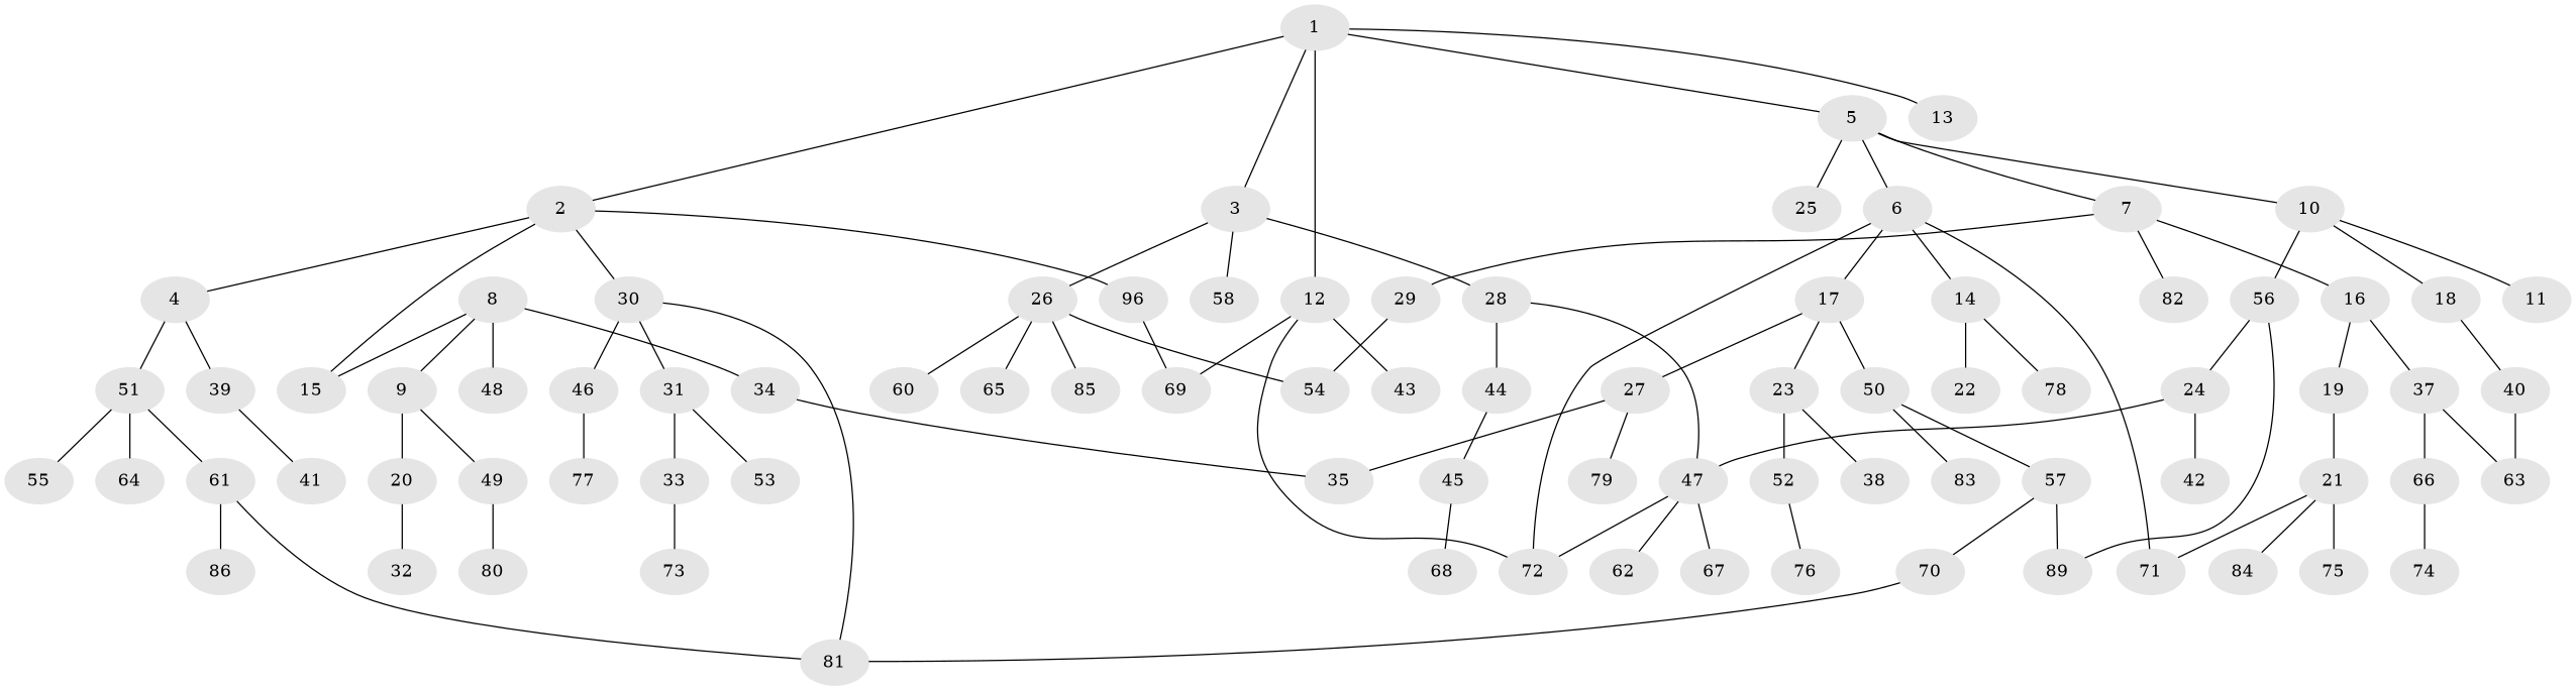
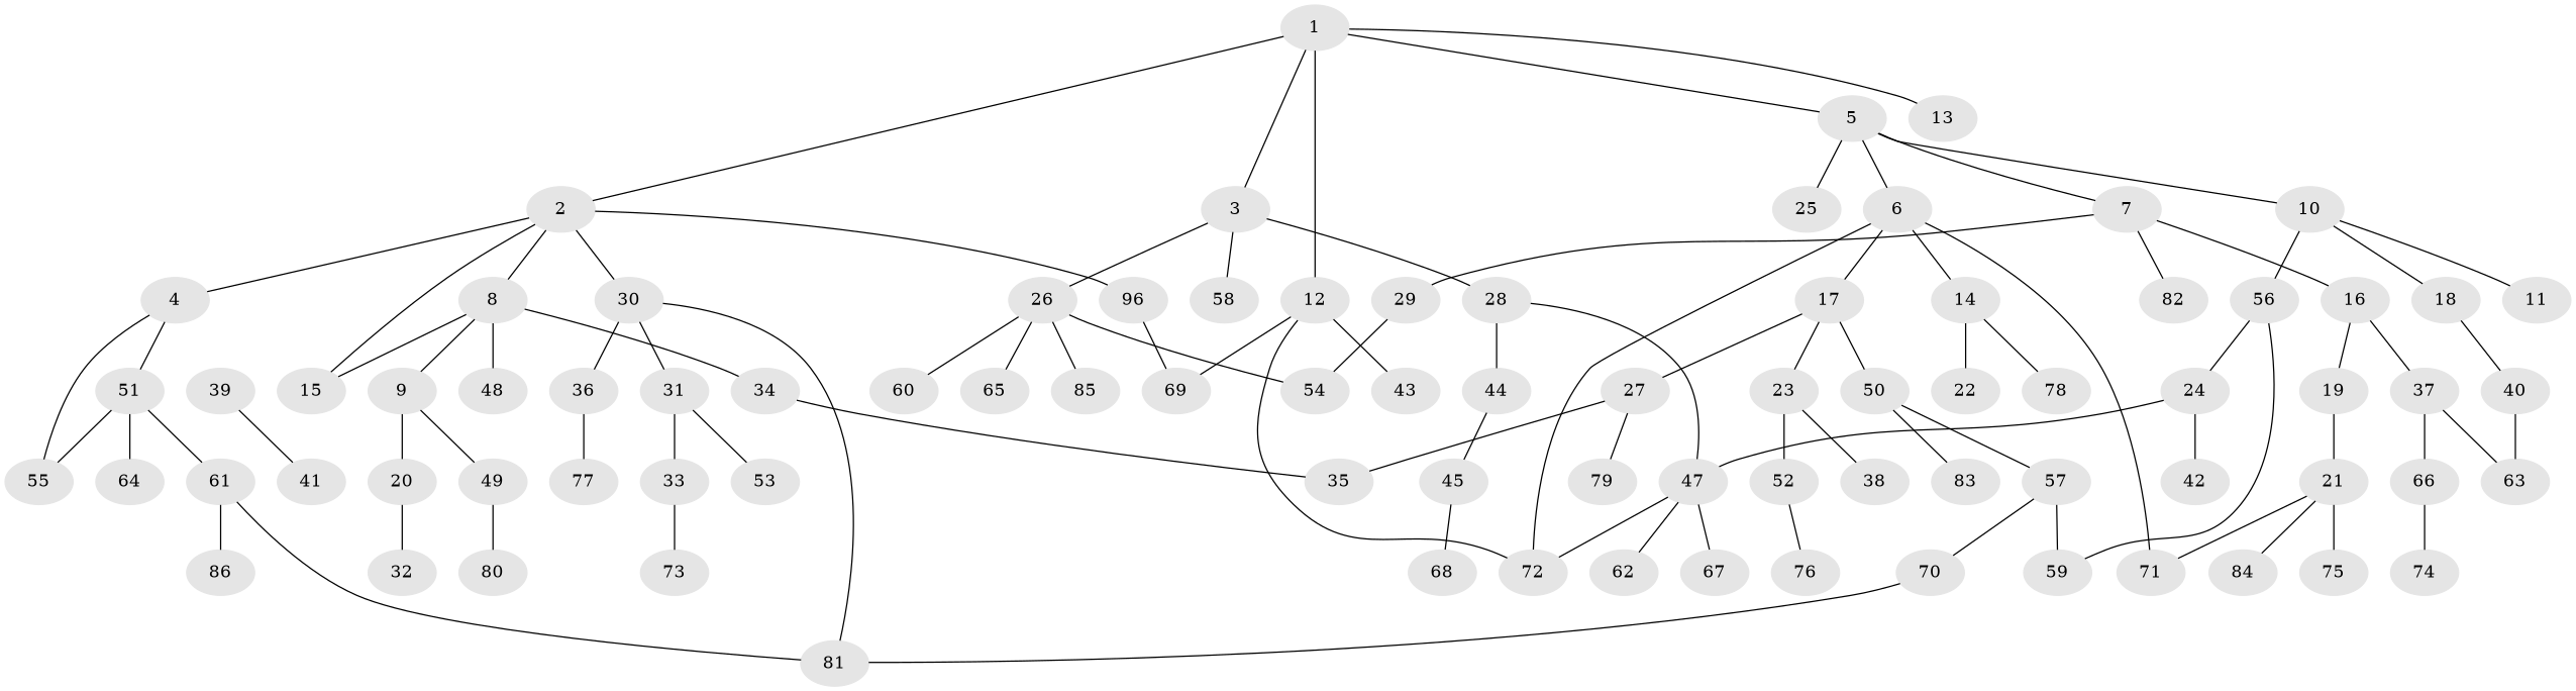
  graph {
    node [color=gray90 style=filled]
    1
    2
    3
    5
    12
    13
    4
    8
    15
    30
    n11 [label=96]
    26
    28
    58
    6
    7
    10
    25
    72
    43
    69
    39
    51
    9
    34
    48
    31
-   46
+   46 [label=36]
    81
    54
    60
    65
    85
    47
    44
    41
    55
    61
    64
    14
    17
    71
    16
    29
    82
    11
    18
    56
    22
    78
    23
    27
    50
    19
    37
    20
    49
    35
    32
    40
    24
-   59 [label=89]
+   59
    21
    63
    66
    38
    52
    79
    57
    83
    75
    84
    42
    76
    62
    67
    45
    33
    53
    77
    73
    74
    80
    68
    70
    86
    1 -- 2
    1 -- 3
    1 -- 5
    1 -- 12
    1 -- 13
    2 -- 4
+   2 -- 8
    2 -- 15
    2 -- 30
    2 -- n11
    3 -- 26
    3 -- 28
    3 -- 58
    5 -- 6
    5 -- 7
    5 -- 10
    5 -- 25
    12 -- 72
    12 -- 43
    12 -- 69
-   4 -- 39
+   4 -- 55
    4 -- 51
    8 -- 15
    8 -- 9
    8 -- 34
    8 -- 48
    30 -- 31
    30 -- 46
    30 -- 81
    n11 -- 69
    26 -- 54
    26 -- 60
    26 -- 65
    26 -- 85
    28 -- 47
    28 -- 44
    6 -- 72
    6 -- 14
    6 -- 17
    6 -- 71
    7 -- 16
    7 -- 29
    7 -- 82
    10 -- 11
    10 -- 18
    10 -- 56
    39 -- 41
    51 -- 55
    51 -- 61
    51 -- 64
    9 -- 20
    9 -- 49
    34 -- 35
    31 -- 33
    31 -- 53
    46 -- 77
    47 -- 72
    47 -- 62
    47 -- 67
    44 -- 45
    61 -- 81
    61 -- 86
    14 -- 22
    14 -- 78
    17 -- 23
    17 -- 27
    17 -- 50
    16 -- 19
    16 -- 37
    29 -- 54
    18 -- 40
    56 -- 24
    56 -- 59
    23 -- 38
    23 -- 52
    27 -- 35
    27 -- 79
    50 -- 57
    50 -- 83
    19 -- 21
    37 -- 63
    37 -- 66
    20 -- 32
    49 -- 80
    40 -- 63
    24 -- 47
    24 -- 42
    21 -- 71
    21 -- 75
    21 -- 84
    66 -- 74
    52 -- 76
    57 -- 59
    57 -- 70
    45 -- 68
    33 -- 73
    70 -- 81
  }
